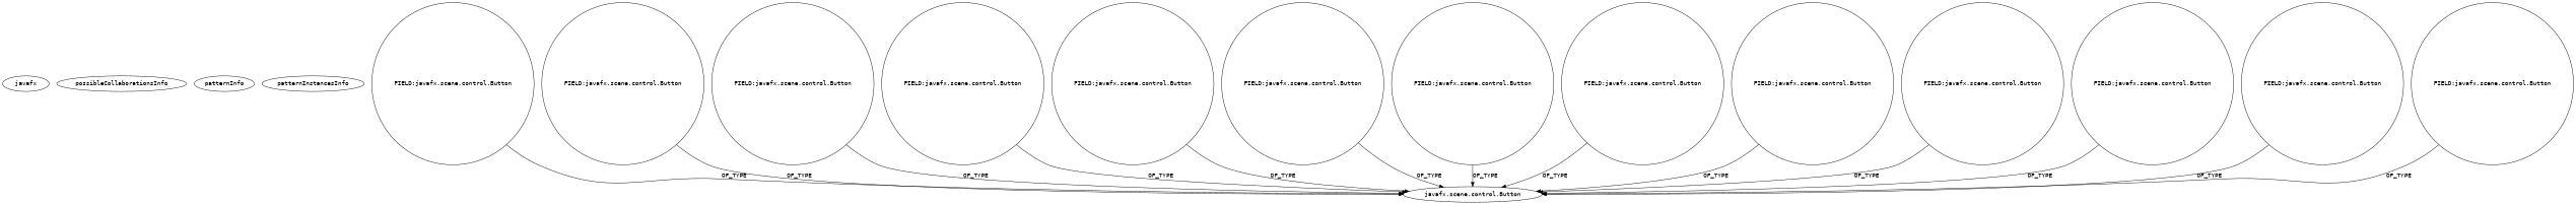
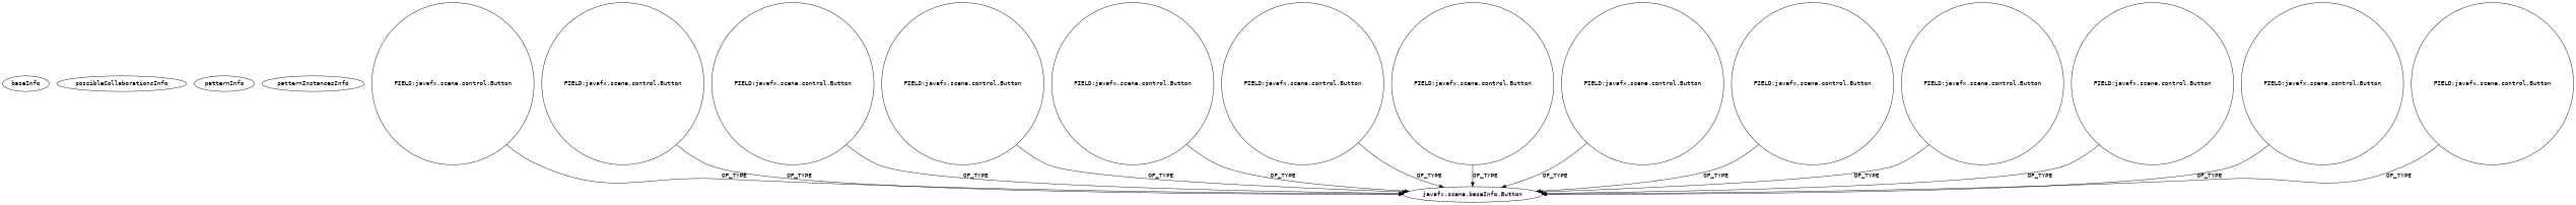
  digraph {
    fontname="DejaVu Sans Mono"
    node [fontname="DejaVu Sans Mono" isFrameworkType=false vertexType=FIELD_DECLARATION shape=circle]
    edge [fontname="DejaVu Sans Mono"]
-   baseInfo [category=pattern graphId=303 isAnonymous=false possibleRelation=false label=javafx isFrameworkType="" vertexType="" shape=""]
+   baseInfo [category=pattern graphId=303 isAnonymous=false possibleRelation=false isFrameworkType="" vertexType="" shape=""]
    possibleCollaborationsInfo [isFrameworkType="" vertexType="" shape=""]
    patternInfo [frequency=6.0 patternRootClient=null isFrameworkType="" vertexType="" shape=""]
    patternInstancesInfo [0="weltensturm-milca~/weltensturm-milca/milca-master/src/milca/GUI.java~GUI~4747" 1="candybibby-Snake~/candybibby-Snake/Snake-master/src/graphicsJavaFX/Controller.java~Controller~2239" 2="weltensturm-milca~/weltensturm-milca/milca-master/src/milca/GUIController.java~GUIController~4745" 3="walker-clint-AIProj3~/walker-clint-AIProj3/AIProj3-master/src/application/GameBoardController.java~GameBoardController~4712" 4="Dahwar-Calculator~/Dahwar-Calculator/Calculator-master/src/fr/alsace/lacroix/calculator/SampleController.java~SampleController~308" 5="RomeoGolf-BC~/RomeoGolf-BC/BC-master/src/romeogolf/bc/MainController.java~MainController~1142" isFrameworkType="" vertexType="" shape=""]
-   n5 [label="javafx.scene.control.Button" vertexType=FRAMEWORK_CLASS_TYPE shape=""]
+   n5 [label="javafx.scene.baseInfo.Button" vertexType=FRAMEWORK_CLASS_TYPE shape=""]
    n6 [label="FIELD:javafx.scene.control.Button"]
    n7 [label="FIELD:javafx.scene.control.Button"]
    n8 [label="FIELD:javafx.scene.control.Button"]
    n9 [label="FIELD:javafx.scene.control.Button"]
    n10 [label="FIELD:javafx.scene.control.Button"]
    n11 [label="FIELD:javafx.scene.control.Button"]
    n12 [label="FIELD:javafx.scene.control.Button"]
    n13 [label="FIELD:javafx.scene.control.Button"]
    n14 [label="FIELD:javafx.scene.control.Button"]
    n15 [label="FIELD:javafx.scene.control.Button"]
    n16 [label="FIELD:javafx.scene.control.Button"]
    n17 [label="FIELD:javafx.scene.control.Button"]
    n18 [label="FIELD:javafx.scene.control.Button"]
    n6 -> n5 [label=OF_TYPE]
    n7 -> n5 [label=OF_TYPE]
    n8 -> n5 [label=OF_TYPE]
    n9 -> n5 [label=OF_TYPE]
    n10 -> n5 [label=OF_TYPE]
    n11 -> n5 [label=OF_TYPE]
    n12 -> n5 [label=OF_TYPE]
    n13 -> n5 [label=OF_TYPE]
    n14 -> n5 [label=OF_TYPE]
    n15 -> n5 [label=OF_TYPE]
    n16 -> n5 [label=OF_TYPE]
    n17 -> n5 [label=OF_TYPE]
    n18 -> n5 [label=OF_TYPE]
  }
